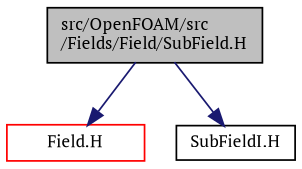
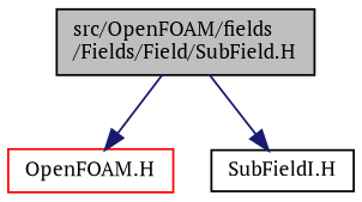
  digraph {
    fontname="PT Serif"
    node [color=black fontname="PT Serif" fontsize=10 shape=record]
    edge [color=midnightblue fontname="PT Serif" fontsize=10 labelfontname=FreeSans labelfontsize=10 style=solid]
-   n1 [fillcolor=grey75 fontcolor=black height=0.2 label="src/OpenFOAM/src\l/Fields/Field/SubField.H" style=filled width=0.4]
-   n2 [color=red height=0.2 label="Field.H" width=0.4]
+   n1 [fillcolor=grey75 fontcolor=black height=0.2 label="src/OpenFOAM/fields\l/Fields/Field/SubField.H" style=filled width=0.4]
+   n2 [color=red height=0.2 label="OpenFOAM.H" width=0.4]
    n3 [height=0.2 label="SubFieldI.H" width=0.4]
    n1 -> n2
    n1 -> n3
  }
